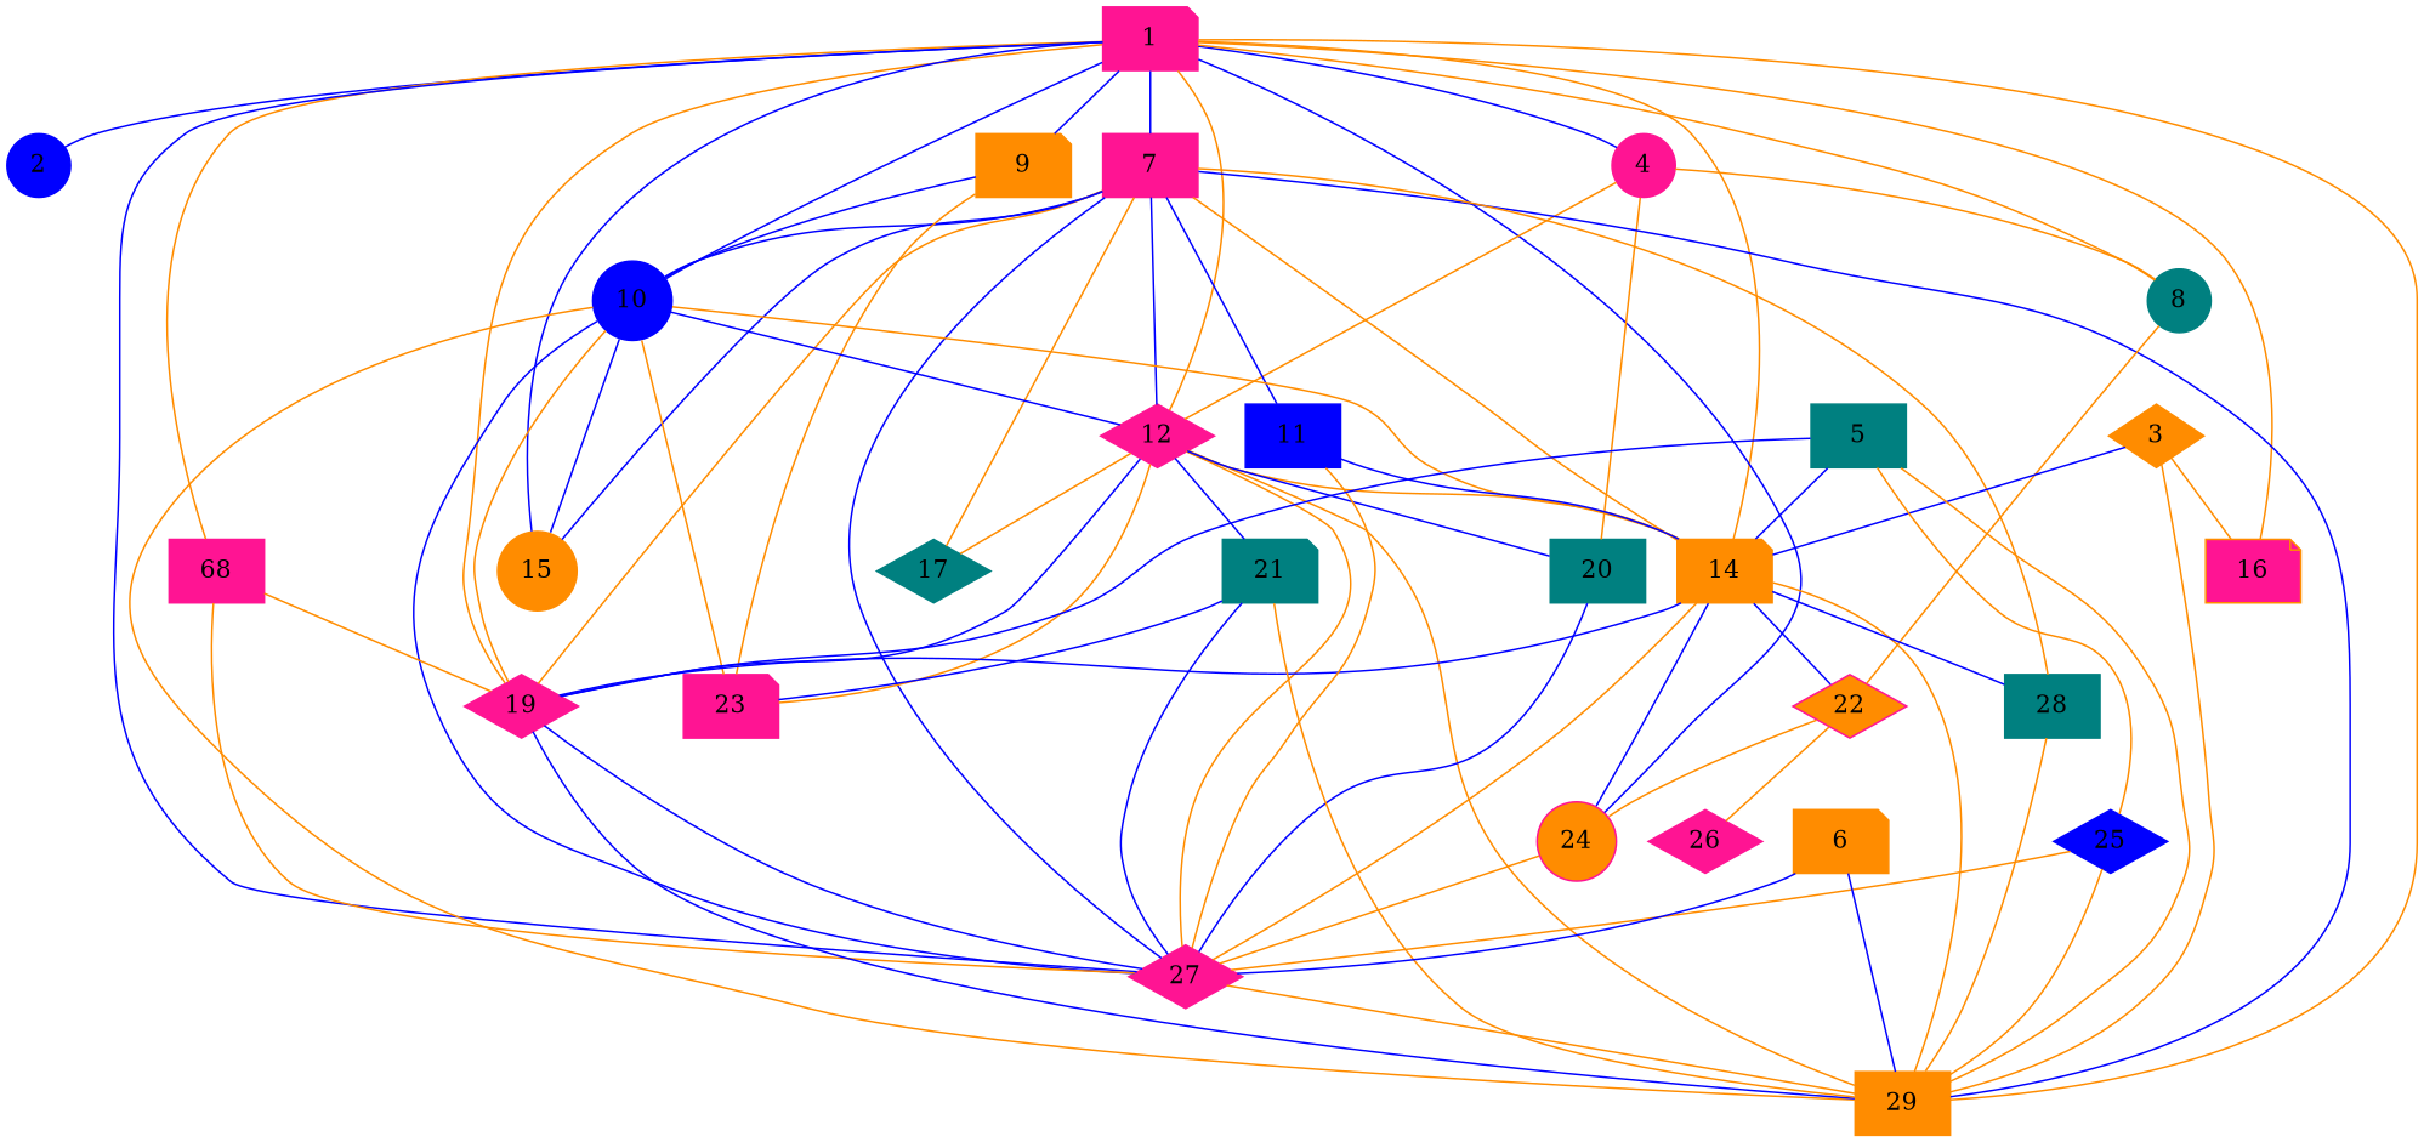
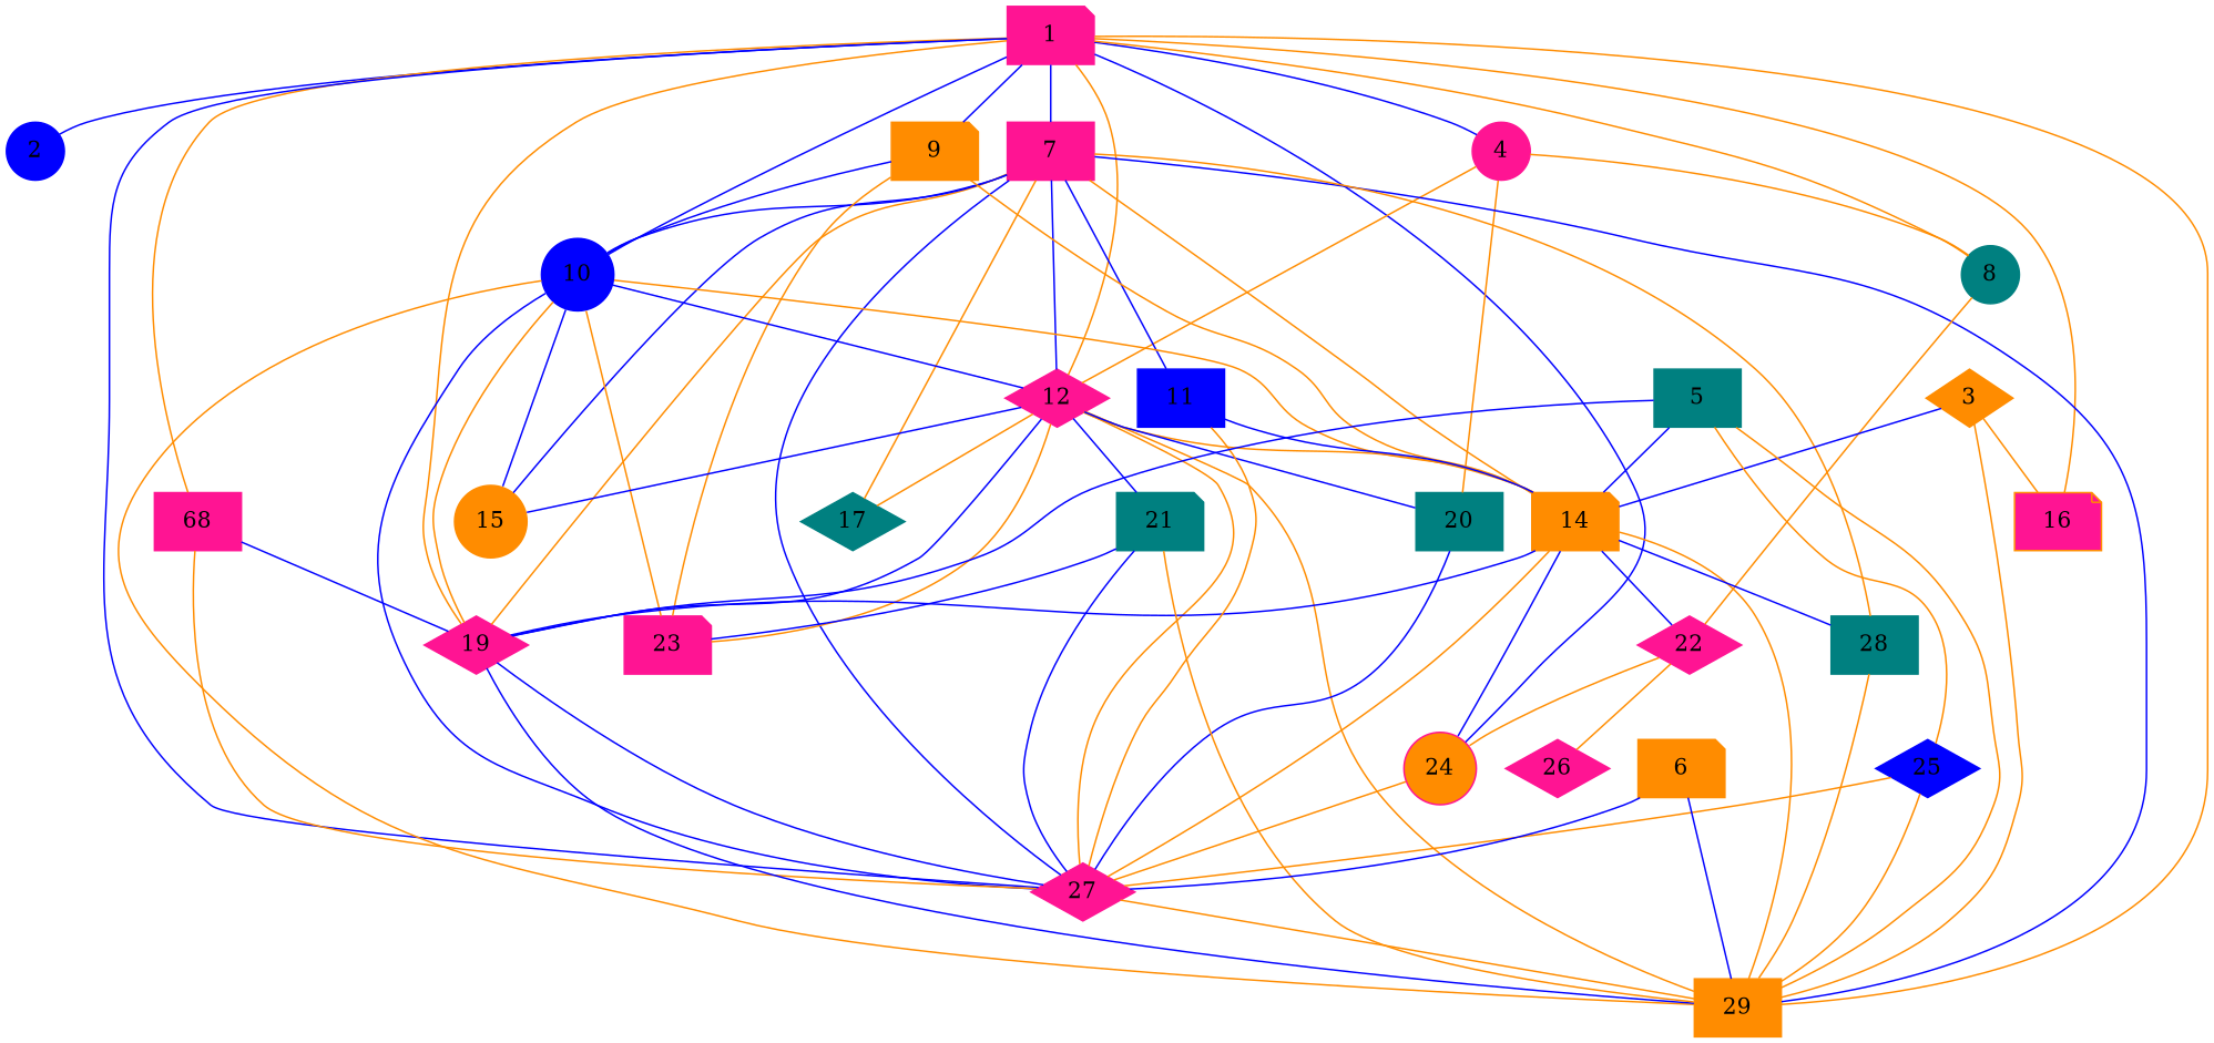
  graph {
    node [color=deeppink shape=diamond style=filled]
    edge [color=darkorange weight=1.0]
    1 [shape=note]
    2 [color=blue shape=circle]
    4 [shape=circle]
    7 [shape=box]
    8 [color=teal shape=circle]
    9 [color=darkorange shape=note]
    10 [color=blue shape=circle]
    12
    14 [color=darkorange shape=note]
    16 [color=darkorange fillcolor=deeppink shape=note]
    n11 [label=68 shape=box]
    19
    24 [fillcolor=darkorange shape=circle]
    27
    29 [color=darkorange shape=box]
    20 [color=teal shape=box]
    11 [color=blue shape=box]
    15 [color=darkorange shape=circle]
    17 [color=teal]
    28 [color=teal shape=box]
-   22 [fillcolor=darkorange]
+   22
    23 [shape=note]
    21 [color=teal shape=note]
    3 [color=darkorange]
    5 [color=teal shape=box]
    25 [color=blue]
    6 [color=darkorange shape=note]
    26
    1 -- 2 [color=blue]
    1 -- 4 [color=blue]
    1 -- 7 [color=blue weight=4.0]
    1 -- 8 [weight=2.0]
    1 -- 9 [color=blue]
    1 -- 10 [color=blue weight=2.0]
    1 -- 12 [weight=2.0]
-   1 -- 14 [weight=4.0]
+   9 -- 14 [weight=4.0]
    1 -- 16
    1 -- n11
    1 -- 19 [weight=2.0]
    1 -- 24 [color=blue]
    1 -- 27 [color=blue weight=2.0]
    1 -- 29 [weight=2.0]
    4 -- 8
    4 -- 12
    4 -- 20
    7 -- 10 [color=blue weight=2.0]
    7 -- 12 [color=blue weight=4.0]
    7 -- 14 [weight=2.0]
    7 -- 19 [weight=2.0]
    7 -- 27 [color=blue weight=2.0]
    7 -- 29 [color=blue weight=2.0]
    7 -- 11 [color=blue]
    7 -- 15 [color=blue]
    7 -- 17 [weight=2.0]
    7 -- 28
    8 -- 22
    9 -- 10 [color=blue]
    9 -- 23
    10 -- 12 [color=blue]
    10 -- 14 [weight=2.0]
    10 -- 19
    10 -- 27 [color=blue]
    10 -- 29
    10 -- 15 [color=blue]
    10 -- 23
    12 -- 14
    12 -- 19 [color=blue]
    12 -- 27
    12 -- 29 [weight=2.0]
    12 -- 20 [color=blue]
-   1 -- 15 [color=blue]
+   12 -- 15 [color=blue]
    12 -- 17
    12 -- 23
    12 -- 21 [color=blue]
    14 -- 19 [color=blue]
    14 -- 24 [color=blue]
    14 -- 27 [weight=2.0]
    14 -- 29
    14 -- 28 [color=blue]
    14 -- 22 [color=blue]
-   n11 -- 19 [weight=2.0]
+   n11 -- 19 [color=blue weight=2.0]
    n11 -- 27
    19 -- 27 [color=blue]
    19 -- 29 [color=blue]
    24 -- 27
    27 -- 29 [weight=2.0]
    20 -- 27 [color=blue]
    11 -- 14 [color=blue]
    11 -- 27
    28 -- 29
    22 -- 24
    22 -- 26
    21 -- 27 [color=blue]
    21 -- 29 [weight=2.0]
    21 -- 23 [color=blue]
    3 -- 14 [color=blue]
    3 -- 16
    3 -- 29
    5 -- 14 [color=blue]
    5 -- 19 [color=blue]
    5 -- 29
    5 -- 25
    25 -- 27
    25 -- 29
    6 -- 27 [color=blue]
    6 -- 29 [color=blue]
  }
